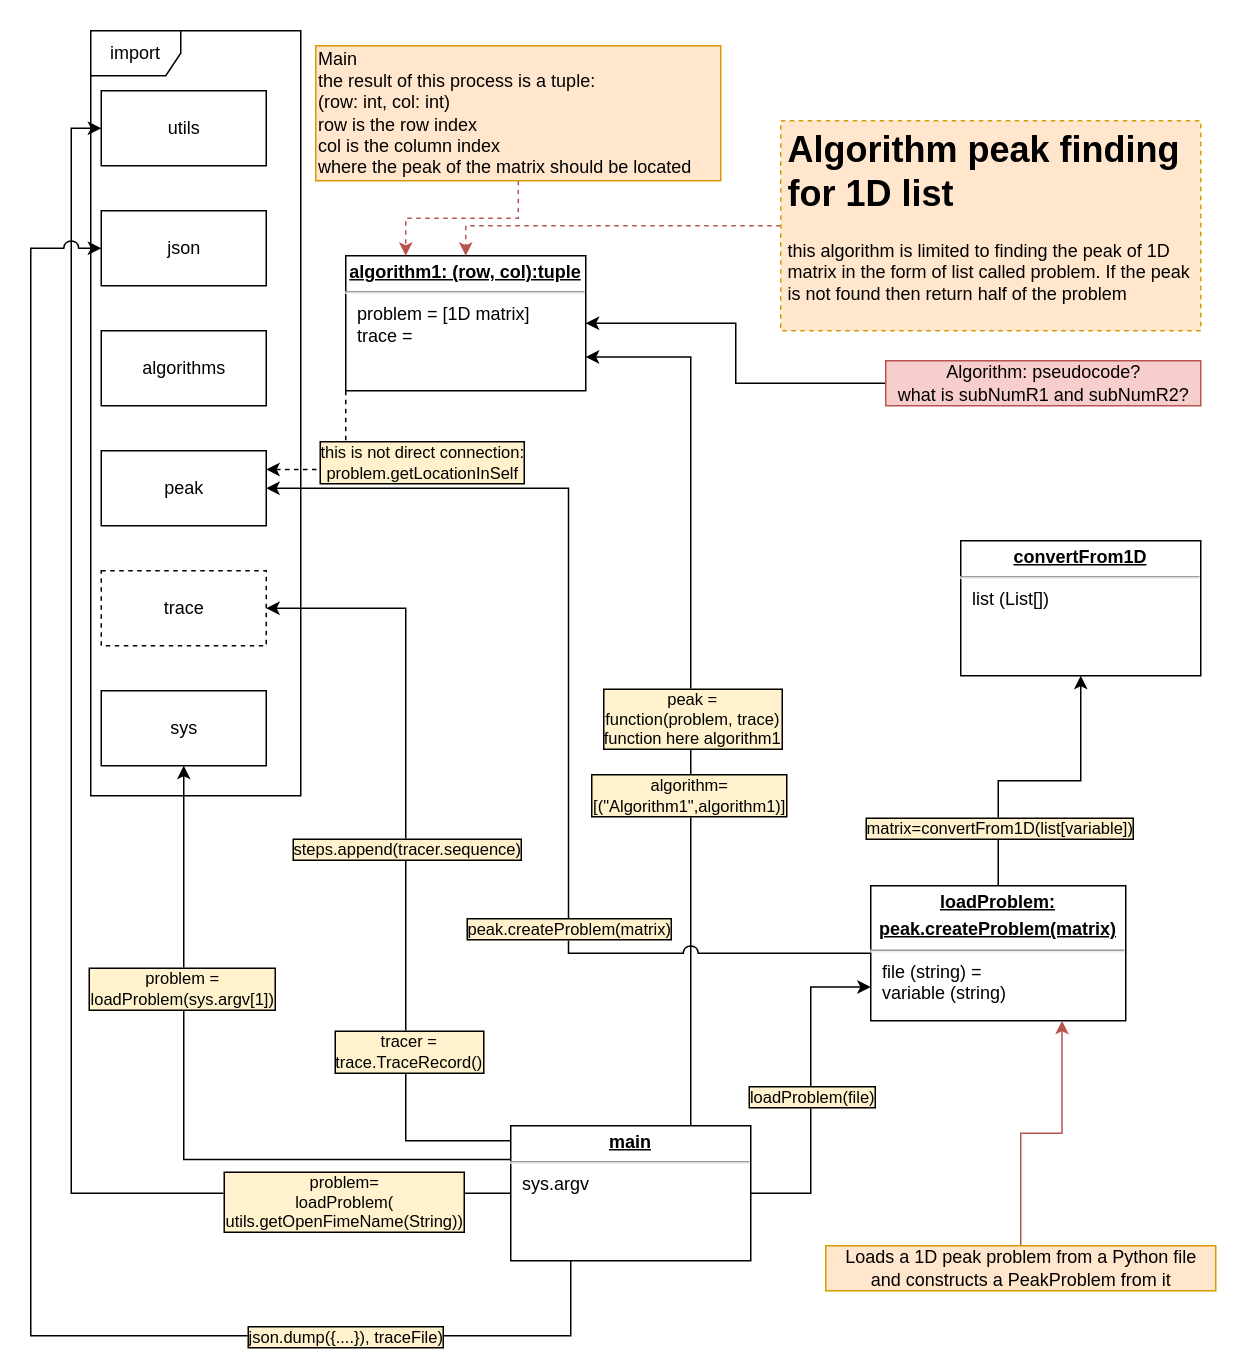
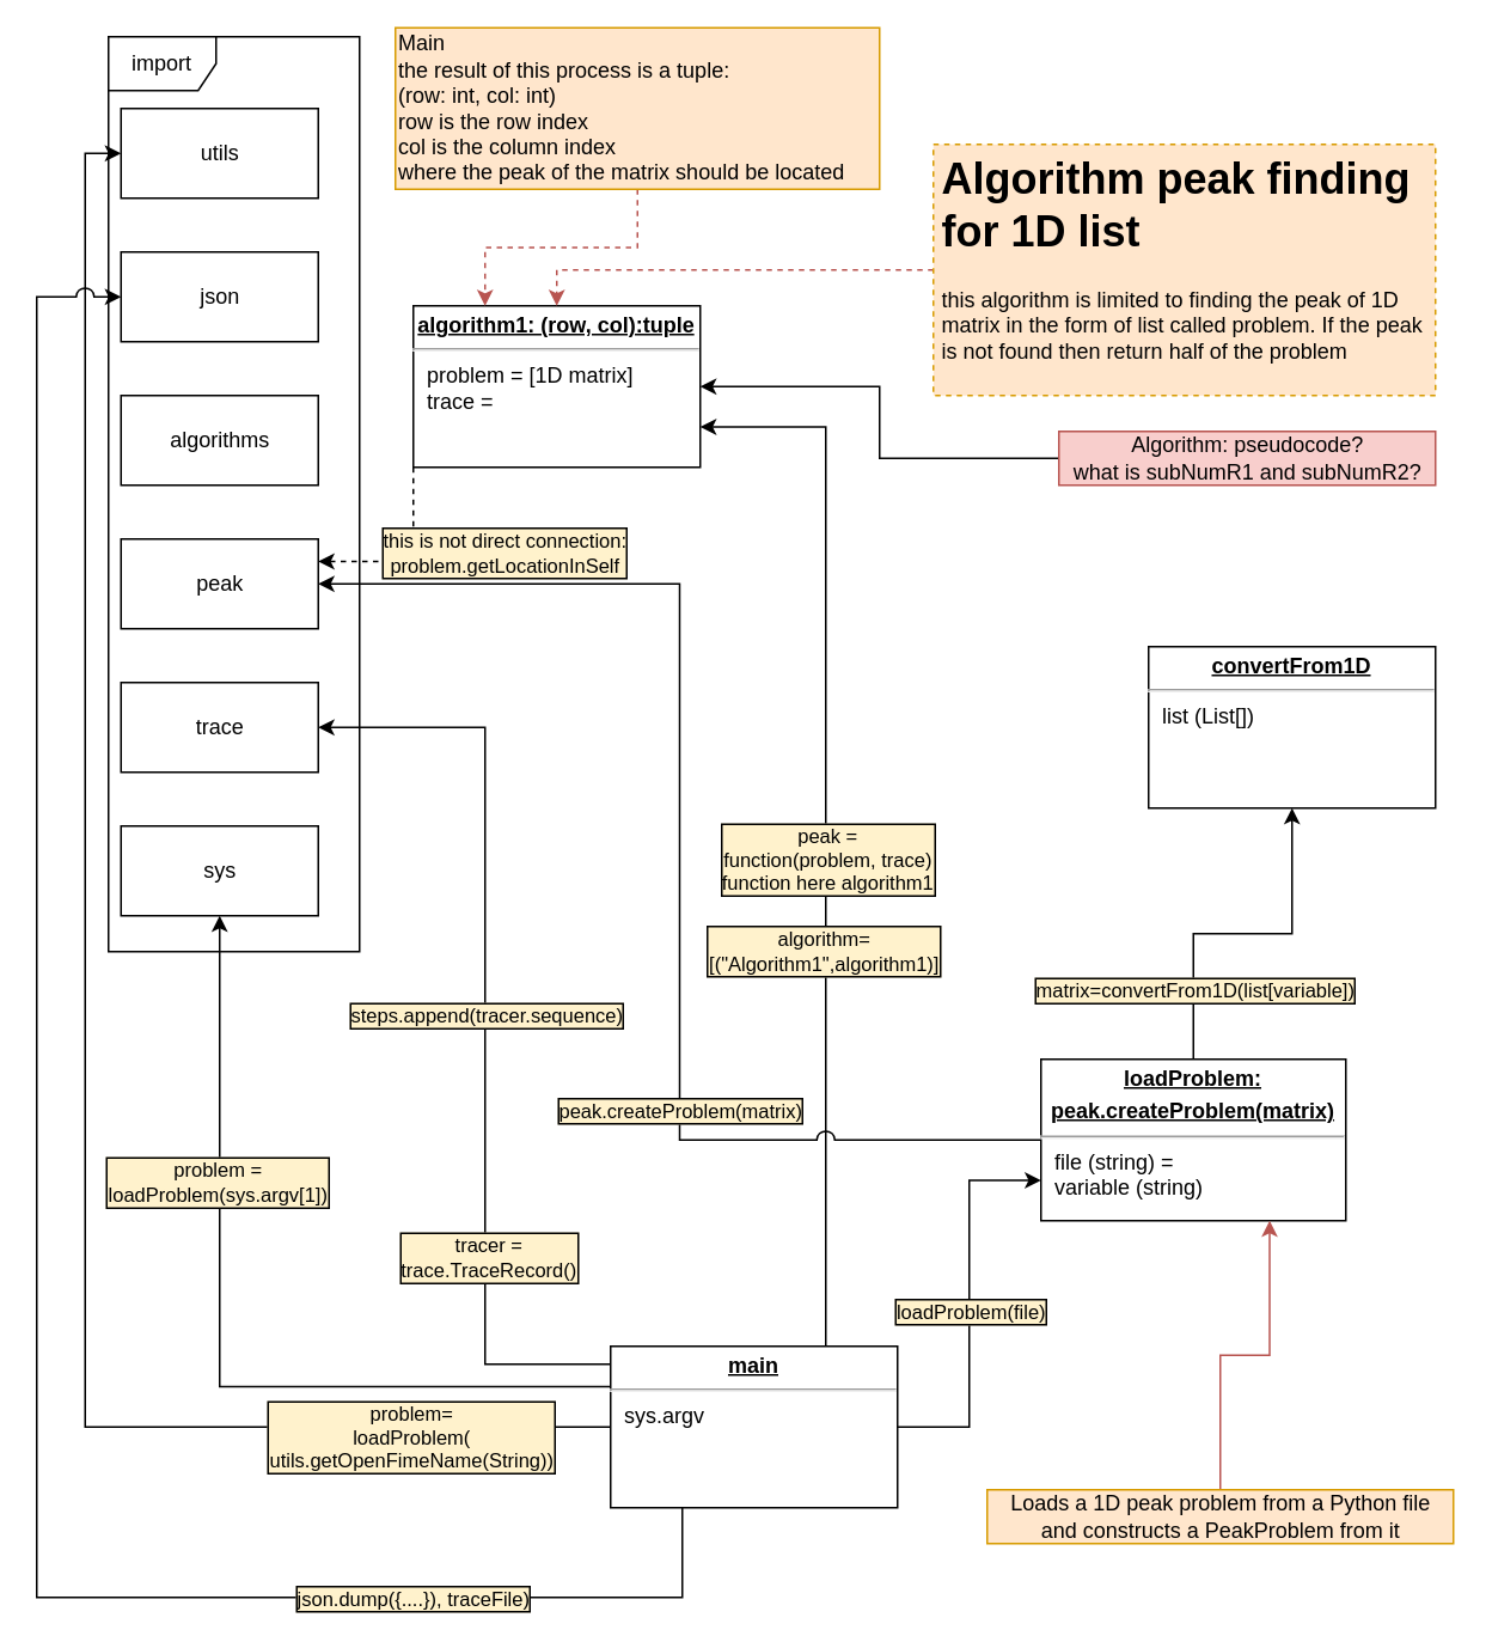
  <mxCell id="0" />
  <mxCell id="1" parent="0" />
  <mxCell id="2" value="import" style="shape=umlFrame;whiteSpace=wrap;html=1;" parent="1" vertex="1"><mxGeometry x="60" width="140" height="510" as="geometry" y="20" /></mxCell>
  <mxCell id="3" value="&lt;div&gt;utils&lt;br&gt;&lt;/div&gt;" style="html=1;" parent="1" vertex="1"><mxGeometry x="67" y="60" width="110" height="50" as="geometry" /></mxCell>
  <mxCell id="4" value="json" style="html=1;" parent="1" vertex="1"><mxGeometry x="67" y="140" width="110" height="50" as="geometry" /></mxCell>
  <mxCell id="5" value="&lt;div&gt;algorithms&lt;/div&gt;" style="html=1;" parent="1" vertex="1"><mxGeometry x="67" y="220" width="110" height="50" as="geometry" /></mxCell>
  <mxCell id="6" value="peak" style="html=1;" parent="1" vertex="1"><mxGeometry x="67" y="300" width="110" height="50" as="geometry" /></mxCell>
- <mxCell id="7" value="trace" style="html=1;dashed=1;" parent="1" vertex="1"><mxGeometry x="67" y="380" width="110" height="50" as="geometry" /></mxCell>
+ <mxCell id="7" value="trace" style="html=1;" parent="1" vertex="1"><mxGeometry x="67" y="380" width="110" height="50" as="geometry" /></mxCell>
  <mxCell id="8" value="sys" style="html=1;" parent="1" vertex="1"><mxGeometry x="67" y="460" width="110" height="50" as="geometry" /></mxCell>
  <mxCell id="9" style="edgeStyle=orthogonalEdgeStyle;rounded=0;orthogonalLoop=1;jettySize=auto;html=1;entryX=1;entryY=0.25;entryDx=0;entryDy=0;dashed=1;" parent="1" source="11" target="6" edge="1"><mxGeometry relative="1" as="geometry"><Array as="points"><mxPoint x="230" y="215" /><mxPoint x="230" y="313" /></Array></mxGeometry></mxCell>
  <mxCell id="10" value="&lt;div&gt;this is not direct connection:&lt;/div&gt;&lt;div&gt;problem.getLocationInSelf&lt;br&gt;&lt;/div&gt;" style="edgeLabel;html=1;align=center;verticalAlign=middle;resizable=0;points=[];labelBorderColor=#000000;labelBackgroundColor=#FFF2CC;" parent="9" vertex="1" connectable="0"><mxGeometry x="0.155" y="-2" relative="1" as="geometry"><mxPoint x="59" y="-3" as="offset" /></mxGeometry></mxCell>
  <mxCell id="11" value="&lt;p style=&quot;margin: 0px ; margin-top: 4px ; text-align: center ; text-decoration: underline&quot;&gt;&lt;b&gt;algorithm1: (row, col):tuple&lt;br&gt;&lt;/b&gt;&lt;/p&gt;&lt;hr&gt;&lt;p style=&quot;margin: 0px ; margin-left: 8px&quot;&gt;problem = [1D matrix]&lt;/p&gt;&lt;p style=&quot;margin: 0px ; margin-left: 8px&quot;&gt;trace = &lt;br&gt;&lt;/p&gt;" style="verticalAlign=top;align=left;overflow=fill;fontSize=12;fontFamily=Helvetica;html=1;" parent="1" vertex="1"><mxGeometry x="230" y="170" width="160" height="90" as="geometry" /></mxCell>
  <mxCell id="12" style="edgeStyle=orthogonalEdgeStyle;rounded=0;orthogonalLoop=1;jettySize=auto;html=1;entryX=0.5;entryY=0;entryDx=0;entryDy=0;dashed=1;fillColor=#f8cecc;strokeColor=#b85450;" parent="1" source="13" target="11" edge="1"><mxGeometry relative="1" as="geometry" /></mxCell>
  <mxCell id="13" value="&lt;h1&gt;Algorithm peak finding for 1D list&lt;/h1&gt;&lt;div&gt;this algorithm is limited to finding the peak of 1D matrix in the form of list called problem. If the peak is not found then return half of the problem&lt;br&gt;&lt;/div&gt;" style="text;html=1;fillColor=#ffe6cc;spacing=5;spacingTop=-20;whiteSpace=wrap;overflow=hidden;rounded=0;dashed=1;strokeColor=#d79b00;" parent="1" vertex="1"><mxGeometry x="520" y="80" width="280" height="140" as="geometry" /></mxCell>
  <mxCell id="14" style="edgeStyle=orthogonalEdgeStyle;rounded=0;orthogonalLoop=1;jettySize=auto;html=1;entryX=0;entryY=0.75;entryDx=0;entryDy=0;" parent="1" source="28" target="33" edge="1"><mxGeometry relative="1" as="geometry" /></mxCell>
  <mxCell id="15" value="loadProblem(file)" style="edgeLabel;html=1;align=center;verticalAlign=middle;resizable=0;points=[];labelBorderColor=#000000;labelBackgroundColor=#FFF2CC;" parent="14" vertex="1" connectable="0"><mxGeometry x="-0.275" relative="1" as="geometry"><mxPoint y="-26" as="offset" /></mxGeometry></mxCell>
  <mxCell id="16" style="edgeStyle=orthogonalEdgeStyle;rounded=0;orthogonalLoop=1;jettySize=auto;html=1;entryX=0;entryY=0.5;entryDx=0;entryDy=0;" parent="1" source="28" target="3" edge="1"><mxGeometry relative="1" as="geometry" /></mxCell>
  <mxCell id="17" value="&lt;div&gt;problem=&lt;/div&gt;&lt;div&gt;loadProblem(&lt;/div&gt;&lt;div&gt;utils.getOpenFimeName(String))&lt;br&gt;&lt;/div&gt;" style="edgeLabel;html=1;align=center;verticalAlign=middle;resizable=0;points=[];labelBorderColor=#000000;labelBackgroundColor=#FFF2CC;" parent="16" vertex="1" connectable="0"><mxGeometry x="-0.781" y="-3" relative="1" as="geometry"><mxPoint y="8" as="offset" /></mxGeometry></mxCell>
  <mxCell id="18" style="edgeStyle=orthogonalEdgeStyle;rounded=0;orthogonalLoop=1;jettySize=auto;html=1;exitX=0;exitY=0.25;exitDx=0;exitDy=0;" parent="1" source="28" target="8" edge="1"><mxGeometry relative="1" as="geometry" /></mxCell>
  <mxCell id="19" value="&lt;div&gt;problem = &lt;br&gt;&lt;/div&gt;&lt;div&gt;loadProblem(sys.argv[1])&lt;/div&gt;" style="edgeLabel;html=1;align=center;verticalAlign=middle;resizable=0;points=[];labelBorderColor=#000000;labelBackgroundColor=#FFF2CC;" parent="18" vertex="1" connectable="0"><mxGeometry x="0.38" y="2" relative="1" as="geometry"><mxPoint as="offset" /></mxGeometry></mxCell>
  <mxCell id="20" style="edgeStyle=orthogonalEdgeStyle;rounded=0;orthogonalLoop=1;jettySize=auto;html=1;entryX=1;entryY=0.75;entryDx=0;entryDy=0;jumpStyle=arc;jumpSize=17;" parent="1" source="28" target="11" edge="1"><mxGeometry relative="1" as="geometry"><Array as="points"><mxPoint x="460" y="238" /></Array></mxGeometry></mxCell>
  <mxCell id="21" value="&lt;div&gt;algorithm=&lt;/div&gt;&lt;div&gt;[(&quot;Algorithm1&quot;,algorithm1)]&lt;br&gt;&lt;/div&gt;" style="edgeLabel;html=1;align=center;verticalAlign=middle;resizable=0;points=[];labelBorderColor=#000000;labelBackgroundColor=#FFF2CC;" parent="20" vertex="1" connectable="0"><mxGeometry x="0.06" y="2" relative="1" as="geometry"><mxPoint y="88" as="offset" /></mxGeometry></mxCell>
  <mxCell id="22" value="&lt;div&gt;peak = &lt;br&gt;&lt;/div&gt;&lt;div&gt;function(problem, trace)&lt;/div&gt;&lt;div&gt;function here algorithm1&lt;br&gt;&lt;/div&gt;" style="edgeLabel;html=1;align=center;verticalAlign=middle;resizable=0;points=[];labelBorderColor=#000000;labelBackgroundColor=#FFF2CC;" parent="20" vertex="1" connectable="0"><mxGeometry x="-0.847" y="-1" relative="1" as="geometry"><mxPoint x="-1" y="-227" as="offset" /></mxGeometry></mxCell>
  <mxCell id="23" style="edgeStyle=orthogonalEdgeStyle;rounded=0;jumpStyle=arc;jumpSize=10;orthogonalLoop=1;jettySize=auto;html=1;entryX=1;entryY=0.5;entryDx=0;entryDy=0;" parent="1" target="7" edge="1"><mxGeometry relative="1" as="geometry"><mxPoint x="340" y="760" as="sourcePoint" /><Array as="points"><mxPoint x="270" y="760" /><mxPoint x="270" y="405" /></Array></mxGeometry></mxCell>
  <mxCell id="24" value="&lt;div&gt;tracer = &lt;br&gt;&lt;/div&gt;&lt;div&gt;trace.TraceRecord()&lt;br&gt;&lt;/div&gt;" style="edgeLabel;html=1;align=center;verticalAlign=middle;resizable=0;points=[];labelBackgroundColor=#FFF2CC;labelBorderColor=#000000;" parent="23" vertex="1" connectable="0"><mxGeometry x="0.2" y="-1" relative="1" as="geometry"><mxPoint y="181" as="offset" /></mxGeometry></mxCell>
  <mxCell id="25" value="steps.append(tracer.sequence)" style="edgeLabel;html=1;align=center;verticalAlign=middle;resizable=0;points=[];labelBorderColor=#000000;labelBackgroundColor=#FFF2CC;" parent="23" vertex="1" connectable="0"><mxGeometry x="0.023" relative="1" as="geometry"><mxPoint as="offset" /></mxGeometry></mxCell>
  <mxCell id="26" style="edgeStyle=orthogonalEdgeStyle;rounded=0;jumpStyle=arc;jumpSize=10;orthogonalLoop=1;jettySize=auto;html=1;exitX=0.25;exitY=1;exitDx=0;exitDy=0;entryX=0;entryY=0.5;entryDx=0;entryDy=0;" parent="1" source="28" target="4" edge="1"><mxGeometry relative="1" as="geometry"><mxPoint x="-10" y="160" as="targetPoint" /><Array as="points"><mxPoint x="380" y="890" /><mxPoint x="20" y="890" /><mxPoint x="20" y="165" /></Array></mxGeometry></mxCell>
  <mxCell id="27" value="json.dump({....}), traceFile)" style="edgeLabel;html=1;align=center;verticalAlign=middle;resizable=0;points=[];labelBackgroundColor=#FFF2CC;labelBorderColor=#000000;" parent="26" vertex="1" connectable="0"><mxGeometry x="-0.66" relative="1" as="geometry"><mxPoint as="offset" /></mxGeometry></mxCell>
  <mxCell id="28" value="&lt;p style=&quot;margin: 0px ; margin-top: 4px ; text-align: center ; text-decoration: underline&quot;&gt;&lt;b&gt;main&lt;/b&gt;&lt;/p&gt;&lt;hr&gt;&lt;p style=&quot;margin: 0px ; margin-left: 8px&quot;&gt;sys.argv&lt;/p&gt;" style="verticalAlign=top;align=left;overflow=fill;fontSize=12;fontFamily=Helvetica;html=1;strokeColor=#000000;" parent="1" vertex="1"><mxGeometry x="340" y="750" width="160" height="90" as="geometry" /></mxCell>
  <mxCell id="29" style="edgeStyle=orthogonalEdgeStyle;rounded=0;orthogonalLoop=1;jettySize=auto;html=1;" parent="1" source="33" target="34" edge="1"><mxGeometry relative="1" as="geometry" /></mxCell>
  <mxCell id="30" value="matrix=convertFrom1D(list[variable])" style="edgeLabel;html=1;align=center;verticalAlign=middle;resizable=0;points=[];labelBorderColor=#000000;labelBackgroundColor=#FFF2CC;" parent="29" vertex="1" connectable="0"><mxGeometry x="-0.6" relative="1" as="geometry"><mxPoint as="offset" /></mxGeometry></mxCell>
  <mxCell id="31" style="edgeStyle=orthogonalEdgeStyle;rounded=0;orthogonalLoop=1;jettySize=auto;html=1;entryX=1;entryY=0.5;entryDx=0;entryDy=0;jumpStyle=arc;jumpSize=10;" parent="1" source="33" target="6" edge="1"><mxGeometry relative="1" as="geometry" /></mxCell>
  <mxCell id="32" value="peak.createProblem(matrix)" style="edgeLabel;html=1;align=center;verticalAlign=middle;resizable=0;points=[];labelBorderColor=#000000;labelBackgroundColor=#FFF2CC;" parent="31" vertex="1" connectable="0"><mxGeometry x="-0.192" y="4" relative="1" as="geometry"><mxPoint x="4" y="70" as="offset" /></mxGeometry></mxCell>
  <mxCell id="33" value="&lt;p style=&quot;margin: 0px ; margin-top: 4px ; text-align: center ; text-decoration: underline&quot;&gt;&lt;b&gt;loadProblem: &lt;br&gt;&lt;/b&gt;&lt;/p&gt;&lt;p style=&quot;margin: 0px ; margin-top: 4px ; text-align: center ; text-decoration: underline&quot;&gt;&lt;b&gt;peak.createProblem(matrix)&lt;br&gt;&lt;/b&gt;&lt;/p&gt;&lt;hr&gt;&lt;p style=&quot;margin: 0px ; margin-left: 8px&quot;&gt;file (string) = &lt;br&gt;&lt;/p&gt;&lt;p style=&quot;margin: 0px ; margin-left: 8px&quot;&gt;variable (string)&lt;/p&gt;&lt;p style=&quot;margin: 0px ; margin-left: 8px&quot;&gt;&lt;br&gt;&lt;/p&gt;" style="verticalAlign=top;align=left;overflow=fill;fontSize=12;fontFamily=Helvetica;html=1;strokeColor=#000000;" parent="1" vertex="1"><mxGeometry x="580" y="590" width="170" height="90" as="geometry" /></mxCell>
  <mxCell id="34" value="&lt;p style=&quot;margin: 0px ; margin-top: 4px ; text-align: center ; text-decoration: underline&quot;&gt;&lt;b&gt;convertFrom1D&lt;/b&gt;&lt;/p&gt;&lt;hr&gt;&lt;p style=&quot;margin: 0px ; margin-left: 8px&quot;&gt;list (List[])&lt;br&gt;&lt;/p&gt;" style="verticalAlign=top;align=left;overflow=fill;fontSize=12;fontFamily=Helvetica;html=1;strokeColor=#000000;" parent="1" vertex="1"><mxGeometry x="640" y="360" width="160" height="90" as="geometry" /></mxCell>
  <mxCell id="35" style="edgeStyle=orthogonalEdgeStyle;rounded=0;orthogonalLoop=1;jettySize=auto;html=1;entryX=0.75;entryY=1;entryDx=0;entryDy=0;fillColor=#f8cecc;strokeColor=#b85450;" parent="1" source="36" target="33" edge="1"><mxGeometry relative="1" as="geometry" /></mxCell>
  <mxCell id="36" value="&lt;div&gt;Loads a 1D peak problem from a Python file&lt;/div&gt;&lt;div&gt;and constructs a PeakProblem from it&lt;br&gt;&lt;/div&gt;" style="text;html=1;align=center;verticalAlign=middle;resizable=0;points=[];autosize=1;strokeColor=#d79b00;fillColor=#ffe6cc;" parent="1" vertex="1"><mxGeometry x="550" y="830" width="260" height="30" as="geometry" /></mxCell>
  <mxCell id="37" style="edgeStyle=orthogonalEdgeStyle;rounded=0;orthogonalLoop=1;jettySize=auto;html=1;entryX=0.25;entryY=0;entryDx=0;entryDy=0;dashed=1;fillColor=#f8cecc;strokeColor=#b85450;" parent="1" source="38" target="11" edge="1"><mxGeometry relative="1" as="geometry" /></mxCell>
- <mxCell id="38" value="&lt;div&gt;Main&lt;/div&gt;&lt;div&gt;the result of this process is a tuple:&lt;/div&gt;&lt;div&gt;(row: int, col: int) &lt;br&gt;&lt;/div&gt;&lt;div&gt;row is the row index&lt;/div&gt;&lt;div&gt;col is the column index&lt;/div&gt;&lt;div&gt;where the peak of the matrix should be located&lt;br&gt;&lt;/div&gt;" style="text;html=1;align=left;verticalAlign=middle;resizable=0;points=[];autosize=1;strokeColor=#d79b00;fillColor=#ffe6cc;" parent="1" vertex="1"><mxGeometry x="210" y="30" width="270" height="90" as="geometry" /></mxCell>
+ <mxCell id="38" value="&lt;div&gt;Main&lt;/div&gt;&lt;div&gt;the result of this process is a tuple:&lt;/div&gt;&lt;div&gt;(row: int, col: int) &lt;br&gt;&lt;/div&gt;&lt;div&gt;row is the row index&lt;/div&gt;&lt;div&gt;col is the column index&lt;/div&gt;&lt;div&gt;where the peak of the matrix should be located&lt;br&gt;&lt;/div&gt;" style="text;html=1;align=left;verticalAlign=middle;resizable=0;points=[];autosize=1;strokeColor=#d79b00;fillColor=#ffe6cc;" parent="1" vertex="1"><mxGeometry x="220" y="15" width="270" height="90" as="geometry" /></mxCell>
  <mxCell id="39" style="edgeStyle=orthogonalEdgeStyle;rounded=0;orthogonalLoop=1;jettySize=auto;html=1;entryX=1;entryY=0.5;entryDx=0;entryDy=0;strokeColor=#000000;" parent="1" source="40" target="11" edge="1"><mxGeometry relative="1" as="geometry" /></mxCell>
  <mxCell id="40" value="Algorithm: pseudocode?&lt;br&gt;what is subNumR1 and subNumR2?" style="text;html=1;align=center;verticalAlign=middle;resizable=0;points=[];autosize=1;fillColor=#f8cecc;strokeColor=#b85450;" parent="1" vertex="1"><mxGeometry x="590" y="240" width="210" height="30" as="geometry" /></mxCell>
